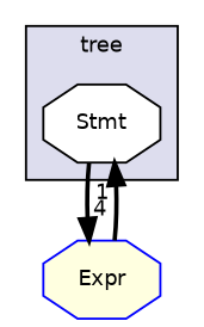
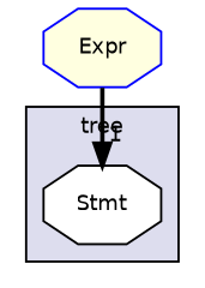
  digraph {
    compound=true
    node [fontname=Helvetica fontsize=10 shape=octagon style=filled]
    edge [labeldistance=1.5 labelfontname=Helvetica labelfontsize=10 style=bold]
    n1 [fillcolor=white label=Stmt pencolor=black color=black]
    n2 [label=Expr fillcolor=lightyellow color=blue]
    subgraph cluster_1 {
      bgcolor="#ddddee"
      fontname=Helvetica
      fontsize=10
      label=tree
      pencolor=black
      n1
    }
-   n1 -> n2 [headlabel=4]
    n2 -> n1 [headlabel=1]
  }
